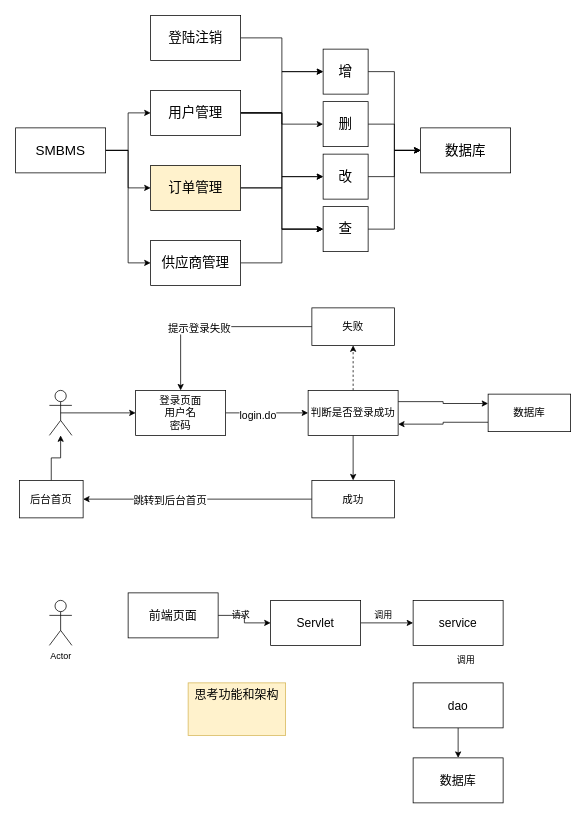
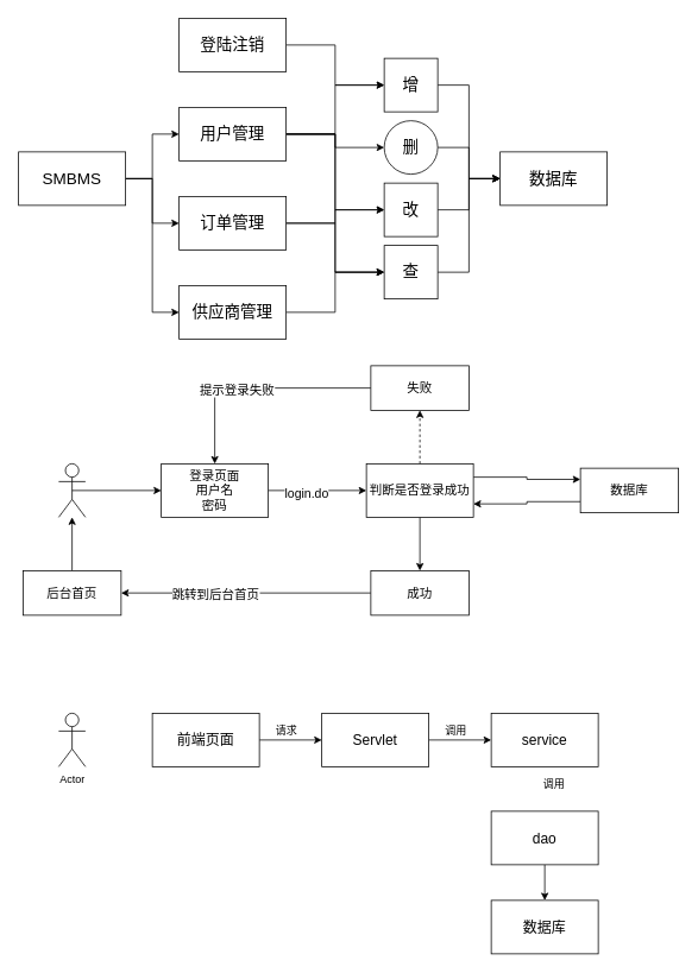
  <mxCell id="0" />
  <mxCell id="1" parent="0" />
  <mxCell id="2" style="edgeStyle=orthogonalEdgeStyle;rounded=0;orthogonalLoop=1;jettySize=auto;html=1;exitX=1;exitY=0.5;exitDx=0;exitDy=0;entryX=0;entryY=0.5;entryDx=0;entryDy=0;" parent="1" source="5" target="15" edge="1"><mxGeometry relative="1" as="geometry" /></mxCell>
  <mxCell id="3" style="edgeStyle=orthogonalEdgeStyle;rounded=0;orthogonalLoop=1;jettySize=auto;html=1;exitX=1;exitY=0.5;exitDx=0;exitDy=0;entryX=0;entryY=0.5;entryDx=0;entryDy=0;" parent="1" source="5" target="10" edge="1"><mxGeometry relative="1" as="geometry" /></mxCell>
  <mxCell id="4" style="edgeStyle=orthogonalEdgeStyle;rounded=0;orthogonalLoop=1;jettySize=auto;html=1;exitX=1;exitY=0.5;exitDx=0;exitDy=0;entryX=0;entryY=0.5;entryDx=0;entryDy=0;" parent="1" source="5" target="7" edge="1"><mxGeometry relative="1" as="geometry" /></mxCell>
  <mxCell id="5" value="&lt;font style=&quot;font-size: 18px&quot;&gt;SMBMS&lt;/font&gt;" style="rounded=0;whiteSpace=wrap;html=1;" parent="1" vertex="1"><mxGeometry x="20" y="170" width="120" height="60" as="geometry" /></mxCell>
  <mxCell id="6" style="edgeStyle=orthogonalEdgeStyle;rounded=0;orthogonalLoop=1;jettySize=auto;html=1;exitX=1;exitY=0.5;exitDx=0;exitDy=0;entryX=0;entryY=0.5;entryDx=0;entryDy=0;" parent="1" source="7" target="19" edge="1"><mxGeometry relative="1" as="geometry" /></mxCell>
  <mxCell id="7" value="&lt;font style=&quot;font-size: 18px&quot;&gt;供应商管理&lt;/font&gt;" style="rounded=0;whiteSpace=wrap;html=1;" parent="1" vertex="1"><mxGeometry x="200" y="320" width="120" height="60" as="geometry" /></mxCell>
  <mxCell id="8" style="edgeStyle=orthogonalEdgeStyle;rounded=0;orthogonalLoop=1;jettySize=auto;html=1;exitX=1;exitY=0.5;exitDx=0;exitDy=0;entryX=0;entryY=0.5;entryDx=0;entryDy=0;" parent="1" source="10" target="19" edge="1"><mxGeometry relative="1" as="geometry" /></mxCell>
  <mxCell id="9" style="edgeStyle=orthogonalEdgeStyle;rounded=0;orthogonalLoop=1;jettySize=auto;html=1;exitX=1;exitY=0.5;exitDx=0;exitDy=0;entryX=0;entryY=0.5;entryDx=0;entryDy=0;" parent="1" source="10" target="25" edge="1"><mxGeometry relative="1" as="geometry" /></mxCell>
- <mxCell id="10" value="&lt;font style=&quot;font-size: 18px&quot;&gt;订单管理&lt;/font&gt;" style="rounded=0;whiteSpace=wrap;html=1;fillColor=#fff2cc;" parent="1" vertex="1"><mxGeometry x="200" y="220" width="120" height="60" as="geometry" /></mxCell>
+ <mxCell id="10" value="&lt;font style=&quot;font-size: 18px&quot;&gt;订单管理&lt;/font&gt;" style="rounded=0;whiteSpace=wrap;html=1;" parent="1" vertex="1"><mxGeometry x="200" y="220" width="120" height="60" as="geometry" /></mxCell>
  <mxCell id="11" style="edgeStyle=orthogonalEdgeStyle;rounded=0;orthogonalLoop=1;jettySize=auto;html=1;exitX=1;exitY=0.5;exitDx=0;exitDy=0;entryX=0;entryY=0.5;entryDx=0;entryDy=0;" parent="1" source="15" target="21" edge="1"><mxGeometry relative="1" as="geometry" /></mxCell>
  <mxCell id="12" style="edgeStyle=orthogonalEdgeStyle;rounded=0;orthogonalLoop=1;jettySize=auto;html=1;exitX=1;exitY=0.5;exitDx=0;exitDy=0;entryX=0;entryY=0.5;entryDx=0;entryDy=0;" parent="1" source="15" target="23" edge="1"><mxGeometry relative="1" as="geometry" /></mxCell>
  <mxCell id="13" style="edgeStyle=orthogonalEdgeStyle;rounded=0;orthogonalLoop=1;jettySize=auto;html=1;exitX=1;exitY=0.5;exitDx=0;exitDy=0;entryX=0;entryY=0.5;entryDx=0;entryDy=0;" parent="1" source="15" target="25" edge="1"><mxGeometry relative="1" as="geometry" /></mxCell>
  <mxCell id="14" style="edgeStyle=orthogonalEdgeStyle;rounded=0;orthogonalLoop=1;jettySize=auto;html=1;exitX=1;exitY=0.5;exitDx=0;exitDy=0;entryX=0;entryY=0.5;entryDx=0;entryDy=0;" parent="1" source="15" target="19" edge="1"><mxGeometry relative="1" as="geometry" /></mxCell>
  <mxCell id="15" value="&lt;font style=&quot;font-size: 18px&quot;&gt;用户管理&lt;/font&gt;" style="rounded=0;whiteSpace=wrap;html=1;" parent="1" vertex="1"><mxGeometry x="200" y="120" width="120" height="60" as="geometry" /></mxCell>
  <mxCell id="16" style="edgeStyle=orthogonalEdgeStyle;rounded=0;orthogonalLoop=1;jettySize=auto;html=1;exitX=1;exitY=0.5;exitDx=0;exitDy=0;entryX=0;entryY=0.5;entryDx=0;entryDy=0;" parent="1" source="17" target="21" edge="1"><mxGeometry relative="1" as="geometry" /></mxCell>
  <mxCell id="17" value="&lt;span style=&quot;font-size: 18px&quot;&gt;登陆注销&lt;/span&gt;" style="rounded=0;whiteSpace=wrap;html=1;" parent="1" vertex="1"><mxGeometry x="200" y="20" width="120" height="60" as="geometry" /></mxCell>
  <mxCell id="18" style="edgeStyle=orthogonalEdgeStyle;rounded=0;sketch=0;orthogonalLoop=1;jettySize=auto;html=1;exitX=1;exitY=0.5;exitDx=0;exitDy=0;entryX=0;entryY=0.5;entryDx=0;entryDy=0;" parent="1" source="19" target="26" edge="1"><mxGeometry relative="1" as="geometry" /></mxCell>
  <mxCell id="19" value="&lt;font style=&quot;font-size: 18px&quot;&gt;查&lt;/font&gt;" style="rounded=0;whiteSpace=wrap;html=1;" parent="1" vertex="1"><mxGeometry x="430" y="275" width="60" height="60" as="geometry" /></mxCell>
  <mxCell id="20" style="edgeStyle=orthogonalEdgeStyle;rounded=0;sketch=0;orthogonalLoop=1;jettySize=auto;html=1;exitX=1;exitY=0.5;exitDx=0;exitDy=0;entryX=0;entryY=0.5;entryDx=0;entryDy=0;" parent="1" source="21" target="26" edge="1"><mxGeometry relative="1" as="geometry" /></mxCell>
  <mxCell id="21" value="&lt;font style=&quot;font-size: 18px&quot;&gt;增&lt;/font&gt;" style="rounded=0;whiteSpace=wrap;html=1;" parent="1" vertex="1"><mxGeometry x="430" y="65" width="60" height="60" as="geometry" /></mxCell>
  <mxCell id="22" style="edgeStyle=orthogonalEdgeStyle;rounded=0;sketch=0;orthogonalLoop=1;jettySize=auto;html=1;exitX=1;exitY=0.5;exitDx=0;exitDy=0;entryX=0;entryY=0.5;entryDx=0;entryDy=0;" parent="1" source="23" target="26" edge="1"><mxGeometry relative="1" as="geometry" /></mxCell>
- <mxCell id="23" value="&lt;font style=&quot;font-size: 18px&quot;&gt;删&lt;/font&gt;" style="rounded=0;whiteSpace=wrap;html=1;" parent="1" vertex="1"><mxGeometry x="430" y="135" width="60" height="60" as="geometry" /></mxCell>
+ <mxCell id="23" value="&lt;font style=&quot;font-size: 18px&quot;&gt;删&lt;/font&gt;" style="ellipse;whiteSpace=wrap;html=1;" parent="1" vertex="1"><mxGeometry x="430" y="135" width="60" height="60" as="geometry" /></mxCell>
  <mxCell id="24" style="edgeStyle=orthogonalEdgeStyle;rounded=0;sketch=0;orthogonalLoop=1;jettySize=auto;html=1;exitX=1;exitY=0.5;exitDx=0;exitDy=0;entryX=0;entryY=0.5;entryDx=0;entryDy=0;" parent="1" source="25" target="26" edge="1"><mxGeometry relative="1" as="geometry" /></mxCell>
  <mxCell id="25" value="&lt;font style=&quot;font-size: 18px&quot;&gt;改&lt;/font&gt;" style="rounded=0;whiteSpace=wrap;html=1;" parent="1" vertex="1"><mxGeometry x="430" y="205" width="60" height="60" as="geometry" /></mxCell>
  <mxCell id="26" value="&lt;font style=&quot;font-size: 18px&quot;&gt;数据库&lt;/font&gt;" style="rounded=0;whiteSpace=wrap;html=1;" parent="1" vertex="1"><mxGeometry x="560" y="170" width="120" height="60" as="geometry" /></mxCell>
  <mxCell id="27" style="edgeStyle=orthogonalEdgeStyle;rounded=0;orthogonalLoop=1;jettySize=auto;html=1;exitX=0.5;exitY=0.5;exitDx=0;exitDy=0;exitPerimeter=0;entryX=0;entryY=0.5;entryDx=0;entryDy=0;" parent="1" source="28" target="31" edge="1"><mxGeometry relative="1" as="geometry" /></mxCell>
  <mxCell id="28" value="" style="shape=umlActor;verticalLabelPosition=bottom;verticalAlign=top;html=1;outlineConnect=0;" parent="1" vertex="1"><mxGeometry x="65" y="520" width="30" height="60" as="geometry" /></mxCell>
  <mxCell id="29" style="edgeStyle=orthogonalEdgeStyle;rounded=0;orthogonalLoop=1;jettySize=auto;html=1;exitX=1;exitY=0.5;exitDx=0;exitDy=0;entryX=0;entryY=0.5;entryDx=0;entryDy=0;" parent="1" source="31" target="38" edge="1"><mxGeometry relative="1" as="geometry" /></mxCell>
  <mxCell id="30" value="&lt;font style=&quot;font-size: 14px&quot;&gt;login.do&lt;/font&gt;" style="edgeLabel;html=1;align=center;verticalAlign=middle;resizable=0;points=[];" parent="29" vertex="1" connectable="0"><mxGeometry x="-0.233" y="-2" relative="1" as="geometry"><mxPoint as="offset" /></mxGeometry></mxCell>
  <mxCell id="31" value="&lt;font style=&quot;font-size: 14px&quot;&gt;登录页面&lt;br&gt;用户名&lt;br&gt;密码&lt;/font&gt;" style="rounded=0;whiteSpace=wrap;html=1;" parent="1" vertex="1"><mxGeometry x="180" y="520" width="120" height="60" as="geometry" /></mxCell>
  <mxCell id="32" style="edgeStyle=orthogonalEdgeStyle;rounded=0;orthogonalLoop=1;jettySize=auto;html=1;exitX=0;exitY=0.5;exitDx=0;exitDy=0;entryX=0.5;entryY=0;entryDx=0;entryDy=0;" parent="1" source="34" target="31" edge="1"><mxGeometry relative="1" as="geometry" /></mxCell>
  <mxCell id="33" value="&lt;font style=&quot;font-size: 14px&quot;&gt;提示登录失败&lt;/font&gt;" style="edgeLabel;html=1;align=center;verticalAlign=middle;resizable=0;points=[];" parent="32" vertex="1" connectable="0"><mxGeometry x="0.16" y="1" relative="1" as="geometry"><mxPoint as="offset" /></mxGeometry></mxCell>
  <mxCell id="34" value="&lt;font style=&quot;font-size: 14px&quot;&gt;失败&lt;/font&gt;" style="rounded=0;whiteSpace=wrap;html=1;" parent="1" vertex="1"><mxGeometry x="415" y="410" width="110" height="50" as="geometry" /></mxCell>
  <mxCell id="35" style="edgeStyle=orthogonalEdgeStyle;rounded=0;orthogonalLoop=1;jettySize=auto;html=1;exitX=0.5;exitY=0;exitDx=0;exitDy=0;entryX=0.5;entryY=1;entryDx=0;entryDy=0;dashed=1;" parent="1" source="38" target="34" edge="1"><mxGeometry relative="1" as="geometry" /></mxCell>
  <mxCell id="36" style="edgeStyle=orthogonalEdgeStyle;rounded=0;orthogonalLoop=1;jettySize=auto;html=1;exitX=1;exitY=0.25;exitDx=0;exitDy=0;entryX=0;entryY=0.25;entryDx=0;entryDy=0;" parent="1" source="38" target="40" edge="1"><mxGeometry relative="1" as="geometry"><mxPoint x="640" y="530" as="targetPoint" /></mxGeometry></mxCell>
  <mxCell id="37" style="edgeStyle=orthogonalEdgeStyle;rounded=0;orthogonalLoop=1;jettySize=auto;html=1;exitX=0.5;exitY=1;exitDx=0;exitDy=0;entryX=0.5;entryY=0;entryDx=0;entryDy=0;" parent="1" source="38" target="43" edge="1"><mxGeometry relative="1" as="geometry" /></mxCell>
  <mxCell id="38" value="&lt;font style=&quot;font-size: 14px&quot;&gt;判断是否登录成功&lt;/font&gt;" style="rounded=0;whiteSpace=wrap;html=1;" parent="1" vertex="1"><mxGeometry x="410" y="520" width="120" height="60" as="geometry" /></mxCell>
  <mxCell id="39" style="edgeStyle=orthogonalEdgeStyle;rounded=0;orthogonalLoop=1;jettySize=auto;html=1;exitX=0;exitY=0.75;exitDx=0;exitDy=0;entryX=1;entryY=0.75;entryDx=0;entryDy=0;" parent="1" source="40" target="38" edge="1"><mxGeometry relative="1" as="geometry" /></mxCell>
  <mxCell id="40" value="&lt;font style=&quot;font-size: 14px&quot;&gt;数据库&lt;/font&gt;" style="rounded=0;whiteSpace=wrap;html=1;" parent="1" vertex="1"><mxGeometry x="650" y="525" width="110" height="50" as="geometry" /></mxCell>
  <mxCell id="41" style="edgeStyle=orthogonalEdgeStyle;rounded=0;orthogonalLoop=1;jettySize=auto;html=1;exitX=0;exitY=0.5;exitDx=0;exitDy=0;entryX=1;entryY=0.5;entryDx=0;entryDy=0;" parent="1" source="43" target="45" edge="1"><mxGeometry relative="1" as="geometry" /></mxCell>
  <mxCell id="42" value="&lt;font style=&quot;font-size: 14px&quot;&gt;跳转到后台首页&lt;/font&gt;" style="edgeLabel;html=1;align=center;verticalAlign=middle;resizable=0;points=[];" parent="41" vertex="1" connectable="0"><mxGeometry x="0.249" y="1" relative="1" as="geometry"><mxPoint as="offset" /></mxGeometry></mxCell>
  <mxCell id="43" value="&lt;font style=&quot;font-size: 14px&quot;&gt;成功&lt;/font&gt;" style="rounded=0;whiteSpace=wrap;html=1;" parent="1" vertex="1"><mxGeometry x="415" y="640" width="110" height="50" as="geometry" /></mxCell>
  <mxCell id="44" style="edgeStyle=orthogonalEdgeStyle;rounded=0;orthogonalLoop=1;jettySize=auto;html=1;exitX=0.5;exitY=0;exitDx=0;exitDy=0;" parent="1" source="45" target="28" edge="1"><mxGeometry relative="1" as="geometry" /></mxCell>
- <mxCell id="45" value="&lt;font style=&quot;font-size: 14px&quot;&gt;后台首页&lt;/font&gt;" style="rounded=0;whiteSpace=wrap;html=1;" parent="1" vertex="1"><mxGeometry x="25" y="640" width="85" height="50" as="geometry" /></mxCell>
+ <mxCell id="45" value="&lt;font style=&quot;font-size: 14px&quot;&gt;后台首页&lt;/font&gt;" style="rounded=0;whiteSpace=wrap;html=1;" parent="1" vertex="1"><mxGeometry x="25" y="640" width="110" height="50" as="geometry" /></mxCell>
  <mxCell id="46" value="Actor" style="shape=umlActor;verticalLabelPosition=bottom;verticalAlign=top;html=1;outlineConnect=0;" parent="1" vertex="1"><mxGeometry x="65" y="800" width="30" height="60" as="geometry" /></mxCell>
  <mxCell id="47" style="edgeStyle=orthogonalEdgeStyle;rounded=0;orthogonalLoop=1;jettySize=auto;html=1;exitX=1;exitY=0.5;exitDx=0;exitDy=0;entryX=0;entryY=0.5;entryDx=0;entryDy=0;" parent="1" source="48" target="51" edge="1"><mxGeometry relative="1" as="geometry" /></mxCell>
- <mxCell id="48" value="&lt;font style=&quot;font-size: 16px&quot;&gt;前端页面&lt;/font&gt;" style="rounded=0;whiteSpace=wrap;html=1;" parent="1" vertex="1"><mxGeometry x="170" y="790" width="120" height="60" as="geometry" /></mxCell>
+ <mxCell id="48" value="&lt;font style=&quot;font-size: 16px&quot;&gt;前端页面&lt;/font&gt;" style="rounded=0;whiteSpace=wrap;html=1;" parent="1" vertex="1"><mxGeometry x="170" y="800" width="120" height="60" as="geometry" /></mxCell>
  <mxCell id="49" value="&lt;font style=&quot;font-size: 16px&quot;&gt;service&lt;/font&gt;" style="rounded=0;whiteSpace=wrap;html=1;" parent="1" vertex="1"><mxGeometry x="550" y="800" width="120" height="60" as="geometry" /></mxCell>
  <mxCell id="50" style="edgeStyle=orthogonalEdgeStyle;rounded=0;orthogonalLoop=1;jettySize=auto;html=1;exitX=1;exitY=0.5;exitDx=0;exitDy=0;" parent="1" source="51" target="49" edge="1"><mxGeometry relative="1" as="geometry" /></mxCell>
  <mxCell id="51" value="&lt;font style=&quot;font-size: 16px&quot;&gt;Servlet&lt;/font&gt;" style="rounded=0;whiteSpace=wrap;html=1;" parent="1" vertex="1"><mxGeometry x="360" y="800" width="120" height="60" as="geometry" /></mxCell>
  <mxCell id="52" style="edgeStyle=orthogonalEdgeStyle;rounded=0;orthogonalLoop=1;jettySize=auto;html=1;exitX=0.5;exitY=1;exitDx=0;exitDy=0;" parent="1" source="53" target="54" edge="1"><mxGeometry relative="1" as="geometry" /></mxCell>
  <mxCell id="53" value="&lt;font style=&quot;font-size: 16px&quot;&gt;dao&lt;/font&gt;" style="rounded=0;whiteSpace=wrap;html=1;" parent="1" vertex="1"><mxGeometry x="550" y="910" width="120" height="60" as="geometry" /></mxCell>
  <mxCell id="54" value="&lt;span style=&quot;font-size: 16px&quot;&gt;数据库&lt;/span&gt;" style="rounded=0;whiteSpace=wrap;html=1;" parent="1" vertex="1"><mxGeometry x="550" y="1010" width="120" height="60" as="geometry" /></mxCell>
  <mxCell id="55" value="请求" style="text;html=1;align=center;verticalAlign=middle;resizable=0;points=[];autosize=1;strokeColor=none;" parent="1" vertex="1"><mxGeometry x="300" y="810" width="40" height="20" as="geometry" /></mxCell>
  <mxCell id="56" value="调用" style="text;html=1;align=center;verticalAlign=middle;resizable=0;points=[];autosize=1;strokeColor=none;" parent="1" vertex="1"><mxGeometry x="490" y="810" width="40" height="20" as="geometry" /></mxCell>
  <mxCell id="57" value="调用" style="text;html=1;align=center;verticalAlign=middle;resizable=0;points=[];autosize=1;strokeColor=none;" parent="1" vertex="1"><mxGeometry x="600" y="870" width="40" height="20" as="geometry" /></mxCell>
- <mxCell id="58" value="思考功能和架构" style="text;strokeColor=#d6b656;fillColor=#fff2cc;align=center;verticalAlign=top;spacingLeft=4;spacingRight=4;overflow=hidden;rotatable=0;points=[[0,0.5],[1,0.5]];portConstraint=eastwest;fontSize=16;" parent="1" vertex="1"><mxGeometry x="250" y="910" width="130" height="70" as="geometry" /></mxCell>
